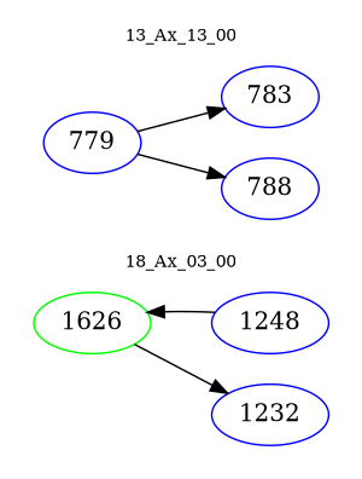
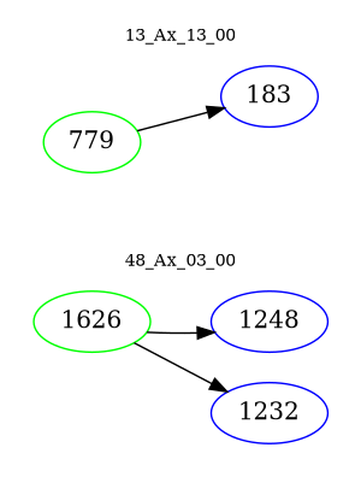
  digraph {
    rankdir=LR
    node [color=blue]
    edge [color=black]
    n1 [color=green label=1626]
    n2 [label=1232]
    n3 [label=1248]
-   n4 [label=779]
-   n5 [label=788]
-   n6 [label=783]
+   n4 [color=green label=779]
+   n6 [label=183]
    subgraph cluster_1 {
      color=white
      fontsize=10
-     label="18_Ax_03_00"
+     label="48_Ax_03_00"
      n1
      n2
      n3
    }
    subgraph cluster_2 {
      color=white
      fontsize=10
      label="13_Ax_13_00"
      n4
-     n5
      n6
    }
    n1 -> n2
-   n3 -> n1
-   n4 -> n5
+   n1 -> n3
    n4 -> n6
  }
